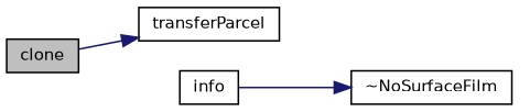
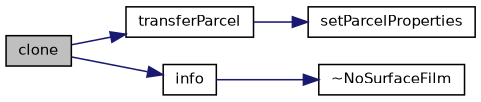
  digraph {
    rankdir=LR
    node [color=black fontname=Helvetica fontsize=10 shape=record]
    edge [color=midnightblue fontname=Helvetica fontsize=10 labelfontname=Helvetica labelfontsize=10 style=solid]
    n1 [fillcolor=grey75 fontcolor=black height=0.2 label=clone style=filled width=0.4]
    n2 [height=0.2 label=transferParcel width=0.4]
    n3 [height=0.2 label=info width=0.4]
+   n4 [height=0.2 label=setParcelProperties width=0.4]
    n5 [height=0.2 label="~NoSurfaceFilm" width=0.4]
    n1 -> n2
+   n1 -> n3
+   n2 -> n4
    n3 -> n5
  }
